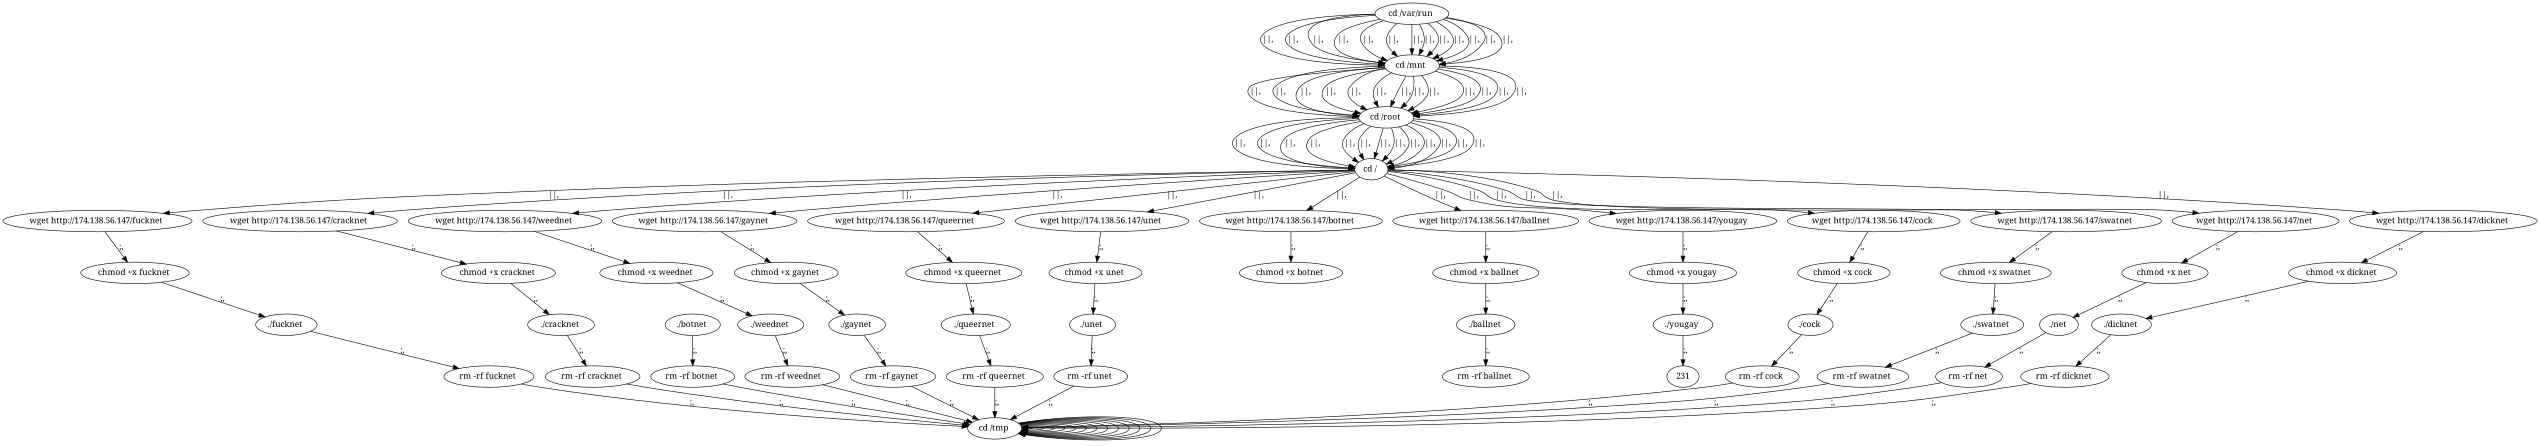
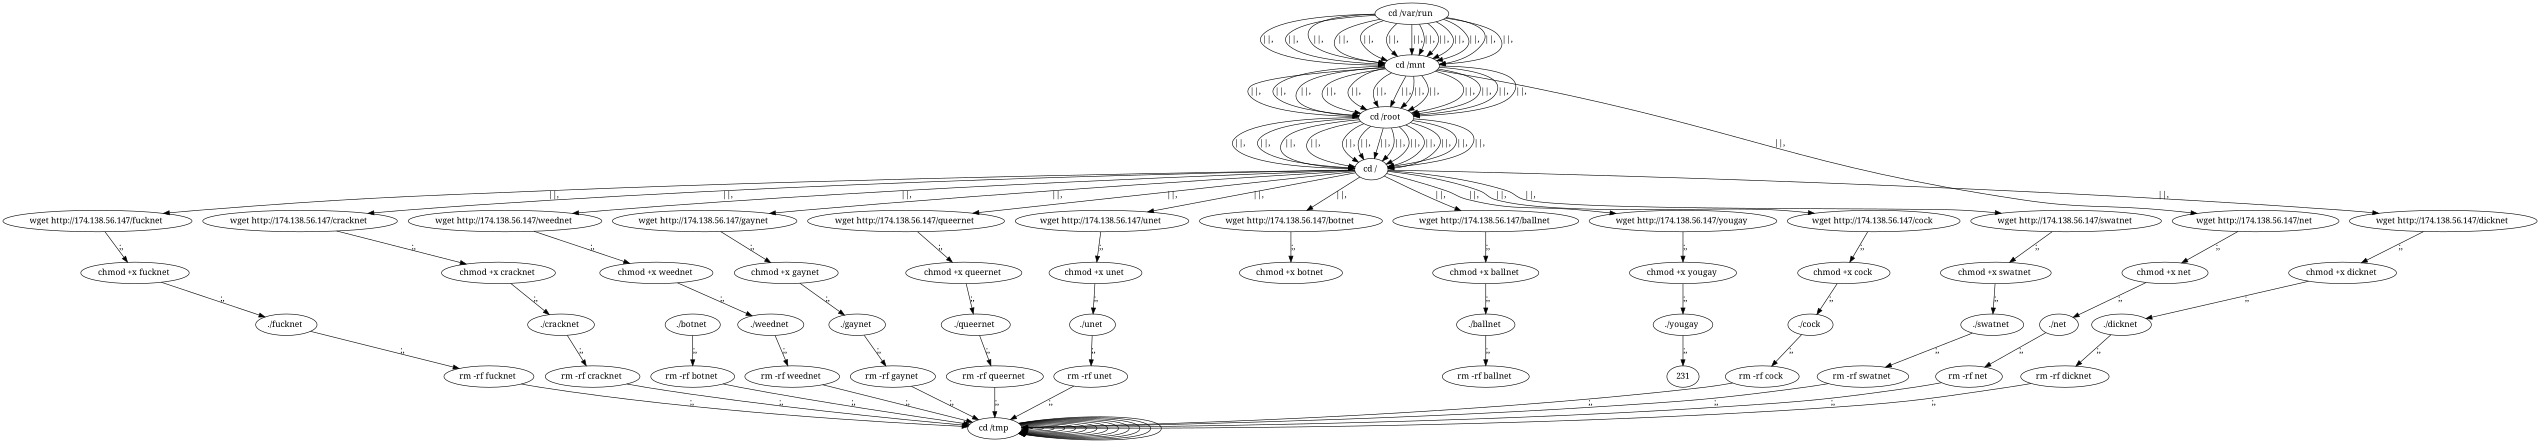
  digraph {
    fontname="Noto Serif"
    node [fontname="Noto Serif"]
    edge [fontname="Noto Serif"]
    n1 [label="cd /tmp "]
    n2 [label="cd /var/run "]
    n3 [label="cd /mnt "]
    n4 [label="cd /root "]
    n5 [label="cd / "]
    n6 [label="wget http://174.138.56.147/cock "]
    n7 [label="wget http://174.138.56.147/net "]
    n8 [label="wget http://174.138.56.147/botnet "]
    n9 [label="wget http://174.138.56.147/swatnet "]
    n10 [label="wget http://174.138.56.147/dicknet "]
    n11 [label="wget http://174.138.56.147/fucknet "]
    n12 [label="wget http://174.138.56.147/cracknet "]
    n13 [label="wget http://174.138.56.147/weednet "]
    n14 [label="wget http://174.138.56.147/gaynet "]
    n15 [label="wget http://174.138.56.147/queernet "]
    n16 [label="wget http://174.138.56.147/ballnet "]
    n17 [label="wget http://174.138.56.147/unet "]
    n18 [label="wget http://174.138.56.147/yougay "]
    n19 [label="chmod +x cock "]
    n20 [label="chmod +x net "]
    n21 [label="chmod +x botnet "]
    n22 [label="chmod +x swatnet "]
    n23 [label="chmod +x dicknet "]
    n24 [label="chmod +x fucknet "]
    n25 [label="chmod +x cracknet "]
    n26 [label="chmod +x weednet "]
    n27 [label="chmod +x gaynet "]
    n28 [label="chmod +x queernet "]
    n29 [label="chmod +x ballnet "]
    n30 [label="chmod +x unet "]
    n31 [label="chmod +x yougay "]
    n32 [label="./cock "]
    n33 [label="rm -rf cock "]
    n34 [label="./net "]
    n35 [label="rm -rf net "]
    n36 [label="./botnet "]
    n37 [label="rm -rf botnet "]
    n38 [label="./swatnet "]
    n39 [label="rm -rf swatnet "]
    n40 [label="./dicknet "]
    n41 [label="rm -rf dicknet "]
    n42 [label="./fucknet "]
    n43 [label="rm -rf fucknet "]
    n44 [label="./cracknet "]
    n45 [label="rm -rf cracknet "]
    n46 [label="./weednet "]
    n47 [label="rm -rf weednet "]
    n48 [label="./gaynet "]
    n49 [label="rm -rf gaynet "]
    n50 [label="./queernet "]
    n51 [label="rm -rf queernet "]
    n52 [label="./ballnet "]
    n53 [label="rm -rf ballnet "]
    n54 [label="./unet "]
    n55 [label="rm -rf unet "]
    n56 [label="./yougay "]
    231
    n1 -> n1
    n1 -> n1
    n1 -> n1
    n1 -> n1
    n1 -> n1
    n1 -> n1
    n1 -> n1
    n1 -> n1
    n1 -> n1
    n1 -> n1
    n1 -> n1
    n1 -> n1
    n1 -> n1
    n2 -> n3 [label="||,"]
    n2 -> n3 [label="||,"]
    n2 -> n3 [label="||,"]
    n2 -> n3 [label="||,"]
    n2 -> n3 [label="||,"]
    n2 -> n3 [label="||,"]
    n2 -> n3 [label="||,"]
    n2 -> n3 [label="||,"]
    n2 -> n3 [label="||,"]
    n2 -> n3 [label="||,"]
    n2 -> n3 [label="||,"]
    n2 -> n3 [label="||,"]
    n2 -> n3 [label="||,"]
    n3 -> n4 [label="||,"]
    n3 -> n4 [label="||,"]
    n3 -> n4 [label="||,"]
    n3 -> n4 [label="||,"]
    n3 -> n4 [label="||,"]
    n3 -> n4 [label="||,"]
    n3 -> n4 [label="||,"]
    n3 -> n4 [label="||,"]
    n3 -> n4 [label="||,"]
    n3 -> n4 [label="||,"]
    n3 -> n4 [label="||,"]
    n3 -> n4 [label="||,"]
    n3 -> n4 [label="||,"]
    n4 -> n5 [label="||,"]
    n4 -> n5 [label="||,"]
    n4 -> n5 [label="||,"]
    n4 -> n5 [label="||,"]
    n4 -> n5 [label="||,"]
    n4 -> n5 [label="||,"]
    n4 -> n5 [label="||,"]
    n4 -> n5 [label="||,"]
    n4 -> n5 [label="||,"]
    n4 -> n5 [label="||,"]
    n4 -> n5 [label="||,"]
    n4 -> n5 [label="||,"]
    n4 -> n5 [label="||,"]
    n5 -> n6 [label="||,"]
-   n5 -> n7 [label="||,"]
+   n3 -> n7 [label="||,"]
    n5 -> n8 [label="||,"]
    n5 -> n9 [label="||,"]
    n5 -> n10 [label="||,"]
    n5 -> n11 [label="||,"]
    n5 -> n12 [label="||,"]
    n5 -> n13 [label="||,"]
    n5 -> n14 [label="||,"]
    n5 -> n15 [label="||,"]
    n5 -> n16 [label="||,"]
    n5 -> n17 [label="||,"]
    n5 -> n18 [label="||,"]
    n6 -> n19 [label=";,"]
    n7 -> n20 [label=";,"]
    n8 -> n21 [label=";,"]
    n9 -> n22 [label=";,"]
    n10 -> n23 [label=";,"]
    n11 -> n24 [label=";,"]
    n12 -> n25 [label=";,"]
    n13 -> n26 [label=";,"]
    n14 -> n27 [label=";,"]
    n15 -> n28 [label=";,"]
    n16 -> n29 [label=";,"]
    n17 -> n30 [label=";,"]
    n18 -> n31 [label=";,"]
    n19 -> n32 [label=";,"]
    n20 -> n34 [label=";,"]
    n22 -> n38 [label=";,"]
    n23 -> n40 [label=";,"]
    n24 -> n42 [label=";,"]
    n25 -> n44 [label=";,"]
    n26 -> n46 [label=";,"]
    n27 -> n48 [label=";,"]
    n28 -> n50 [label=";,"]
    n29 -> n52 [label=";,"]
    n30 -> n54 [label=";,"]
    n31 -> n56 [label=";,"]
    n32 -> n33 [label=";,"]
    n33 -> n1 [label=";,"]
    n34 -> n35 [label=";,"]
    n35 -> n1 [label=";,"]
    n36 -> n37 [label=";,"]
    n37 -> n1 [label=";,"]
    n38 -> n39 [label=";,"]
    n39 -> n1 [label=";,"]
    n40 -> n41 [label=";,"]
    n41 -> n1 [label=";,"]
    n42 -> n43 [label=";,"]
    n43 -> n1 [label=";,"]
    n44 -> n45 [label=";,"]
    n45 -> n1 [label=";,"]
    n46 -> n47 [label=";,"]
    n47 -> n1 [label=";,"]
    n48 -> n49 [label=";,"]
    n49 -> n1 [label=";,"]
    n50 -> n51 [label=";,"]
    n51 -> n1 [label=";,"]
    n52 -> n53 [label=";,"]
    n54 -> n55 [label=";,"]
    n55 -> n1 [label=";,"]
    n56 -> 231 [label=";,"]
  }
